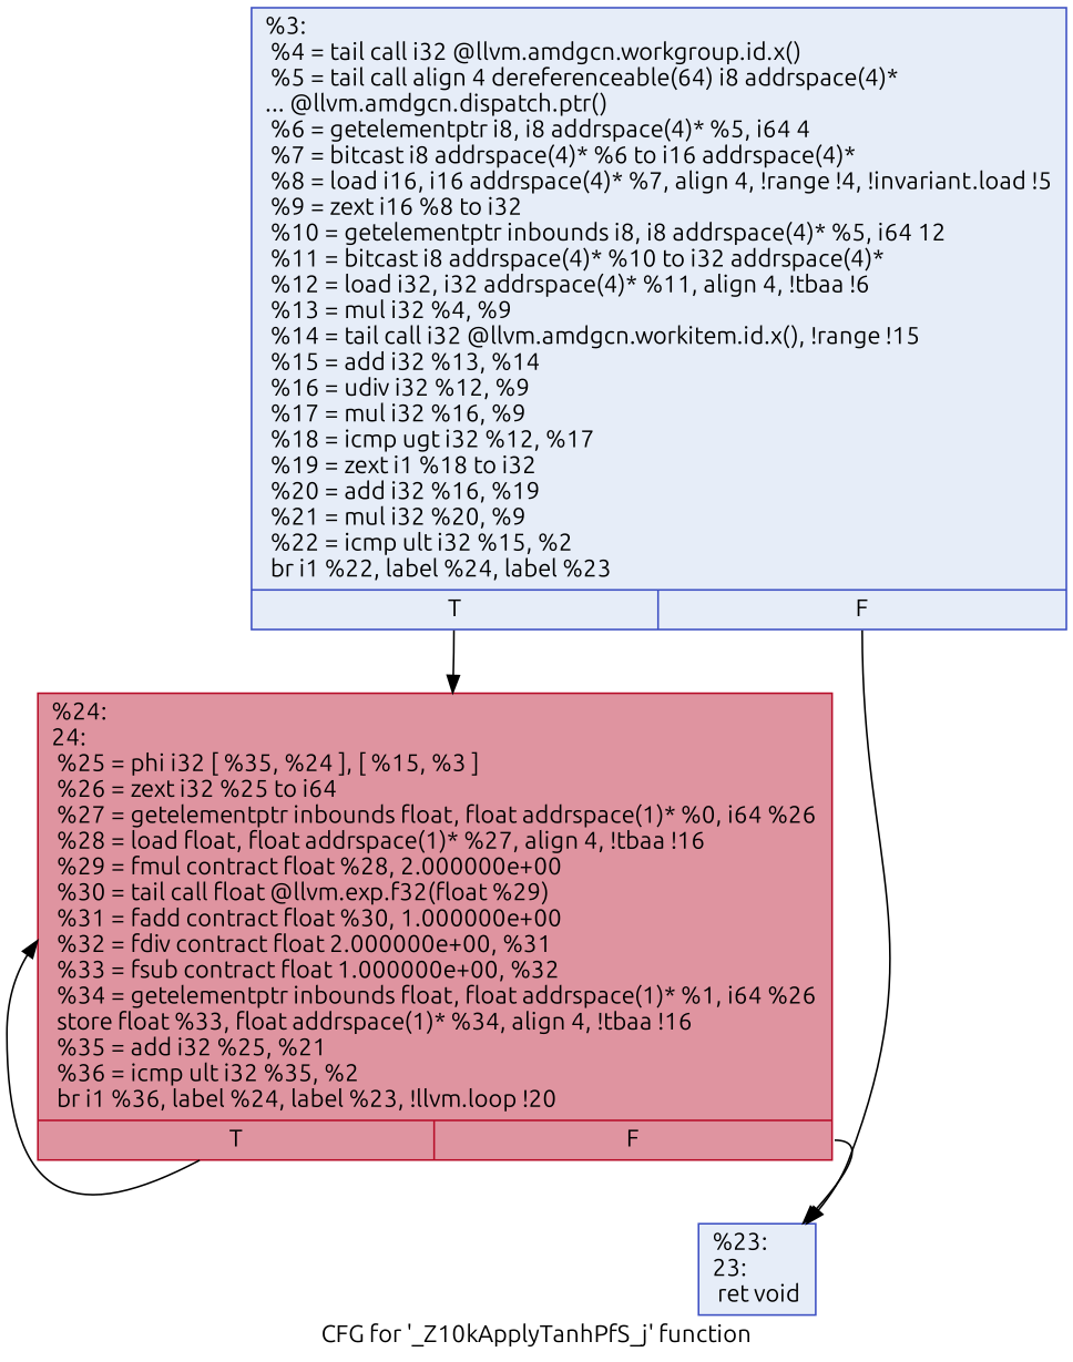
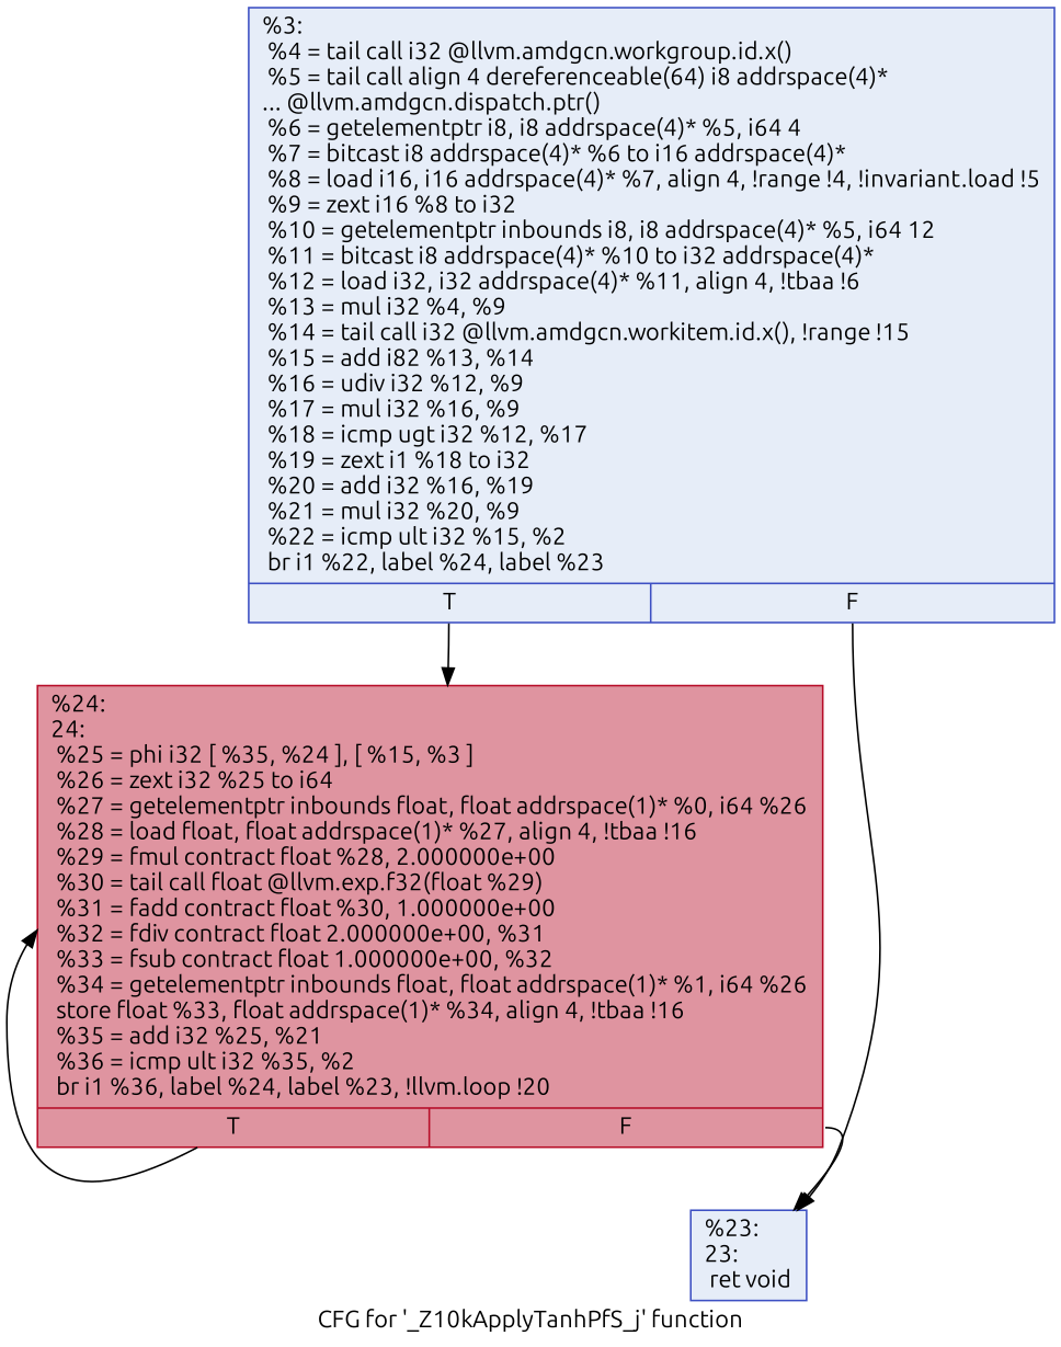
  digraph {
    label="CFG for '_Z10kApplyTanhPfS_j' function"
    fontname=Ubuntu
    node [color="#3d50c3ff" fillcolor="#c7d7f070" shape=record style=filled fontname=Ubuntu]
    edge [tailport=s0 fontname=Ubuntu]
-   n1 [label="{%3:\l  %4 = tail call i32 @llvm.amdgcn.workgroup.id.x()\l  %5 = tail call align 4 dereferenceable(64) i8 addrspace(4)*\l... @llvm.amdgcn.dispatch.ptr()\l  %6 = getelementptr i8, i8 addrspace(4)* %5, i64 4\l  %7 = bitcast i8 addrspace(4)* %6 to i16 addrspace(4)*\l  %8 = load i16, i16 addrspace(4)* %7, align 4, !range !4, !invariant.load !5\l  %9 = zext i16 %8 to i32\l  %10 = getelementptr inbounds i8, i8 addrspace(4)* %5, i64 12\l  %11 = bitcast i8 addrspace(4)* %10 to i32 addrspace(4)*\l  %12 = load i32, i32 addrspace(4)* %11, align 4, !tbaa !6\l  %13 = mul i32 %4, %9\l  %14 = tail call i32 @llvm.amdgcn.workitem.id.x(), !range !15\l  %15 = add i32 %13, %14\l  %16 = udiv i32 %12, %9\l  %17 = mul i32 %16, %9\l  %18 = icmp ugt i32 %12, %17\l  %19 = zext i1 %18 to i32\l  %20 = add i32 %16, %19\l  %21 = mul i32 %20, %9\l  %22 = icmp ult i32 %15, %2\l  br i1 %22, label %24, label %23\l|{<s0>T|<s1>F}}"]
+   n1 [label="{%3:\l  %4 = tail call i32 @llvm.amdgcn.workgroup.id.x()\l  %5 = tail call align 4 dereferenceable(64) i8 addrspace(4)*\l... @llvm.amdgcn.dispatch.ptr()\l  %6 = getelementptr i8, i8 addrspace(4)* %5, i64 4\l  %7 = bitcast i8 addrspace(4)* %6 to i16 addrspace(4)*\l  %8 = load i16, i16 addrspace(4)* %7, align 4, !range !4, !invariant.load !5\l  %9 = zext i16 %8 to i32\l  %10 = getelementptr inbounds i8, i8 addrspace(4)* %5, i64 12\l  %11 = bitcast i8 addrspace(4)* %10 to i32 addrspace(4)*\l  %12 = load i32, i32 addrspace(4)* %11, align 4, !tbaa !6\l  %13 = mul i32 %4, %9\l  %14 = tail call i32 @llvm.amdgcn.workitem.id.x(), !range !15\l  %15 = add i82 %13, %14\l  %16 = udiv i32 %12, %9\l  %17 = mul i32 %16, %9\l  %18 = icmp ugt i32 %12, %17\l  %19 = zext i1 %18 to i32\l  %20 = add i32 %16, %19\l  %21 = mul i32 %20, %9\l  %22 = icmp ult i32 %15, %2\l  br i1 %22, label %24, label %23\l|{<s0>T|<s1>F}}"]
    n2 [color="#b70d28ff" fillcolor="#b70d2870" label="{%24:\l24:                                               \l  %25 = phi i32 [ %35, %24 ], [ %15, %3 ]\l  %26 = zext i32 %25 to i64\l  %27 = getelementptr inbounds float, float addrspace(1)* %0, i64 %26\l  %28 = load float, float addrspace(1)* %27, align 4, !tbaa !16\l  %29 = fmul contract float %28, 2.000000e+00\l  %30 = tail call float @llvm.exp.f32(float %29)\l  %31 = fadd contract float %30, 1.000000e+00\l  %32 = fdiv contract float 2.000000e+00, %31\l  %33 = fsub contract float 1.000000e+00, %32\l  %34 = getelementptr inbounds float, float addrspace(1)* %1, i64 %26\l  store float %33, float addrspace(1)* %34, align 4, !tbaa !16\l  %35 = add i32 %25, %21\l  %36 = icmp ult i32 %35, %2\l  br i1 %36, label %24, label %23, !llvm.loop !20\l|{<s0>T|<s1>F}}"]
    n3 [label="{%23:\l23:                                               \l  ret void\l}"]
    n1 -> n2
    n1 -> n3 [tailport=s1]
    n2 -> n2
    n2 -> n3 [tailport=s1]
  }
